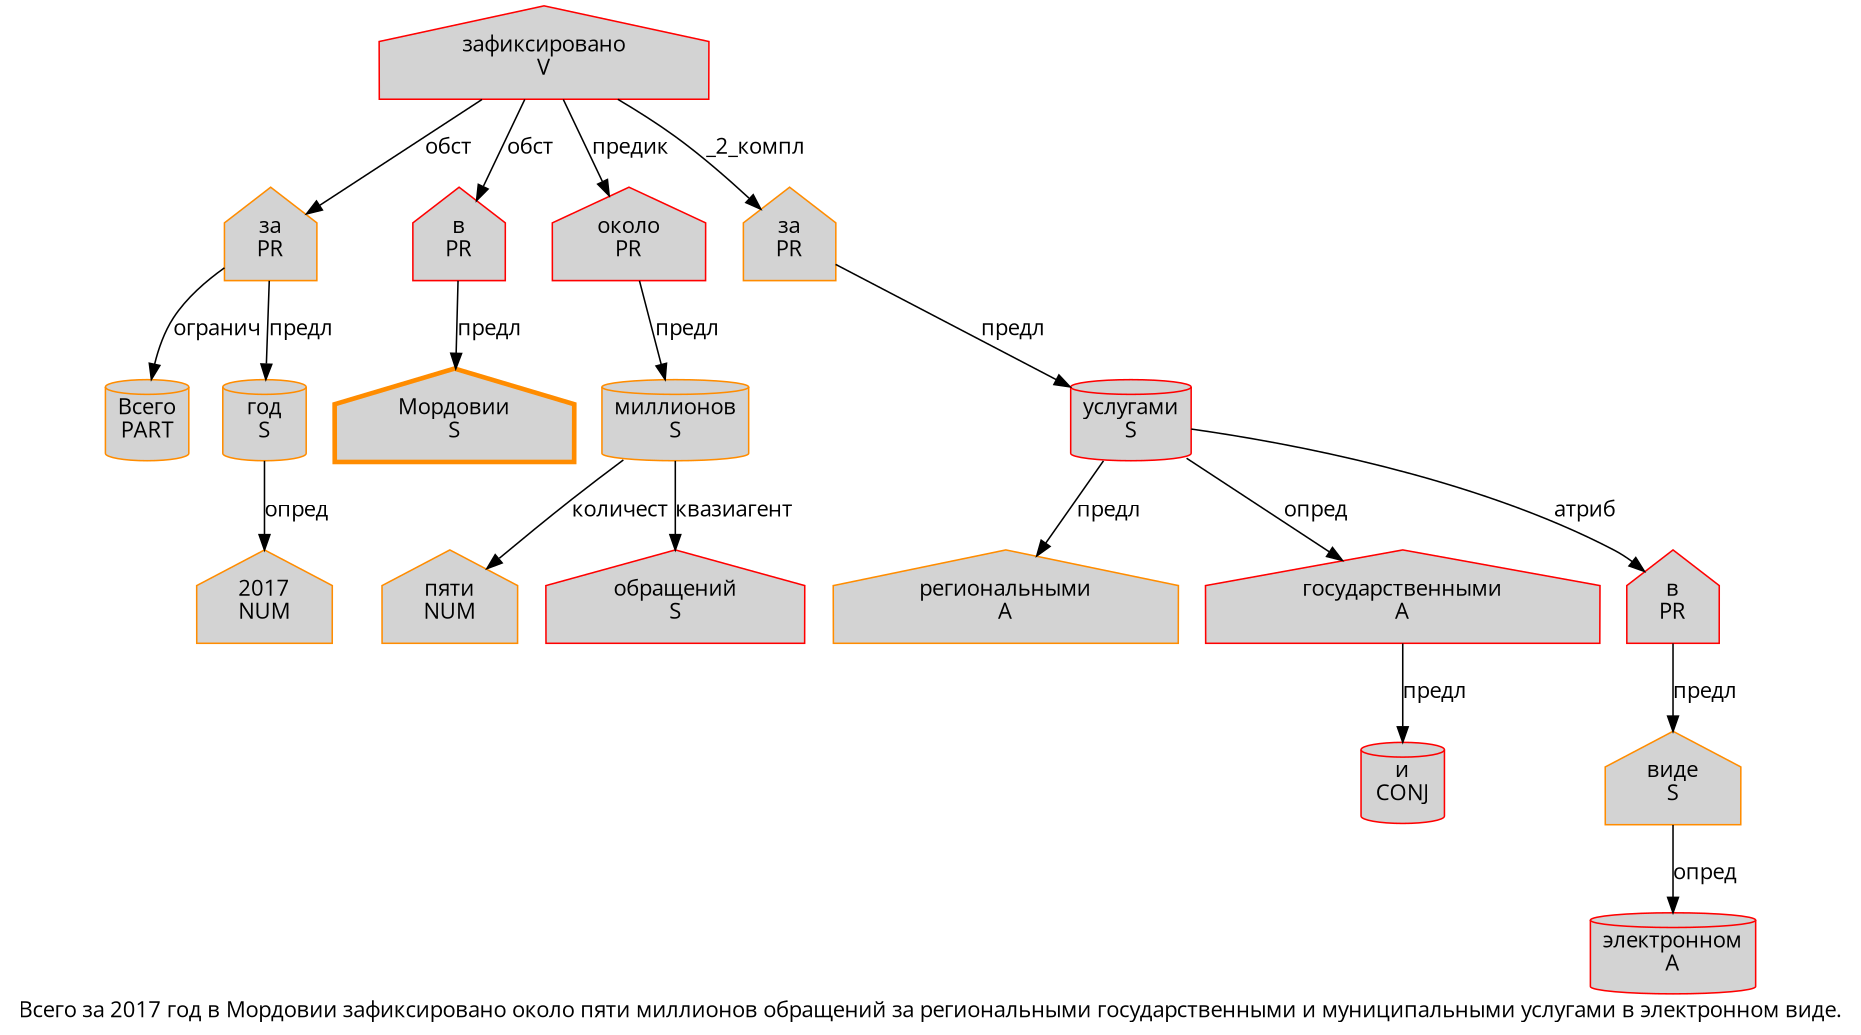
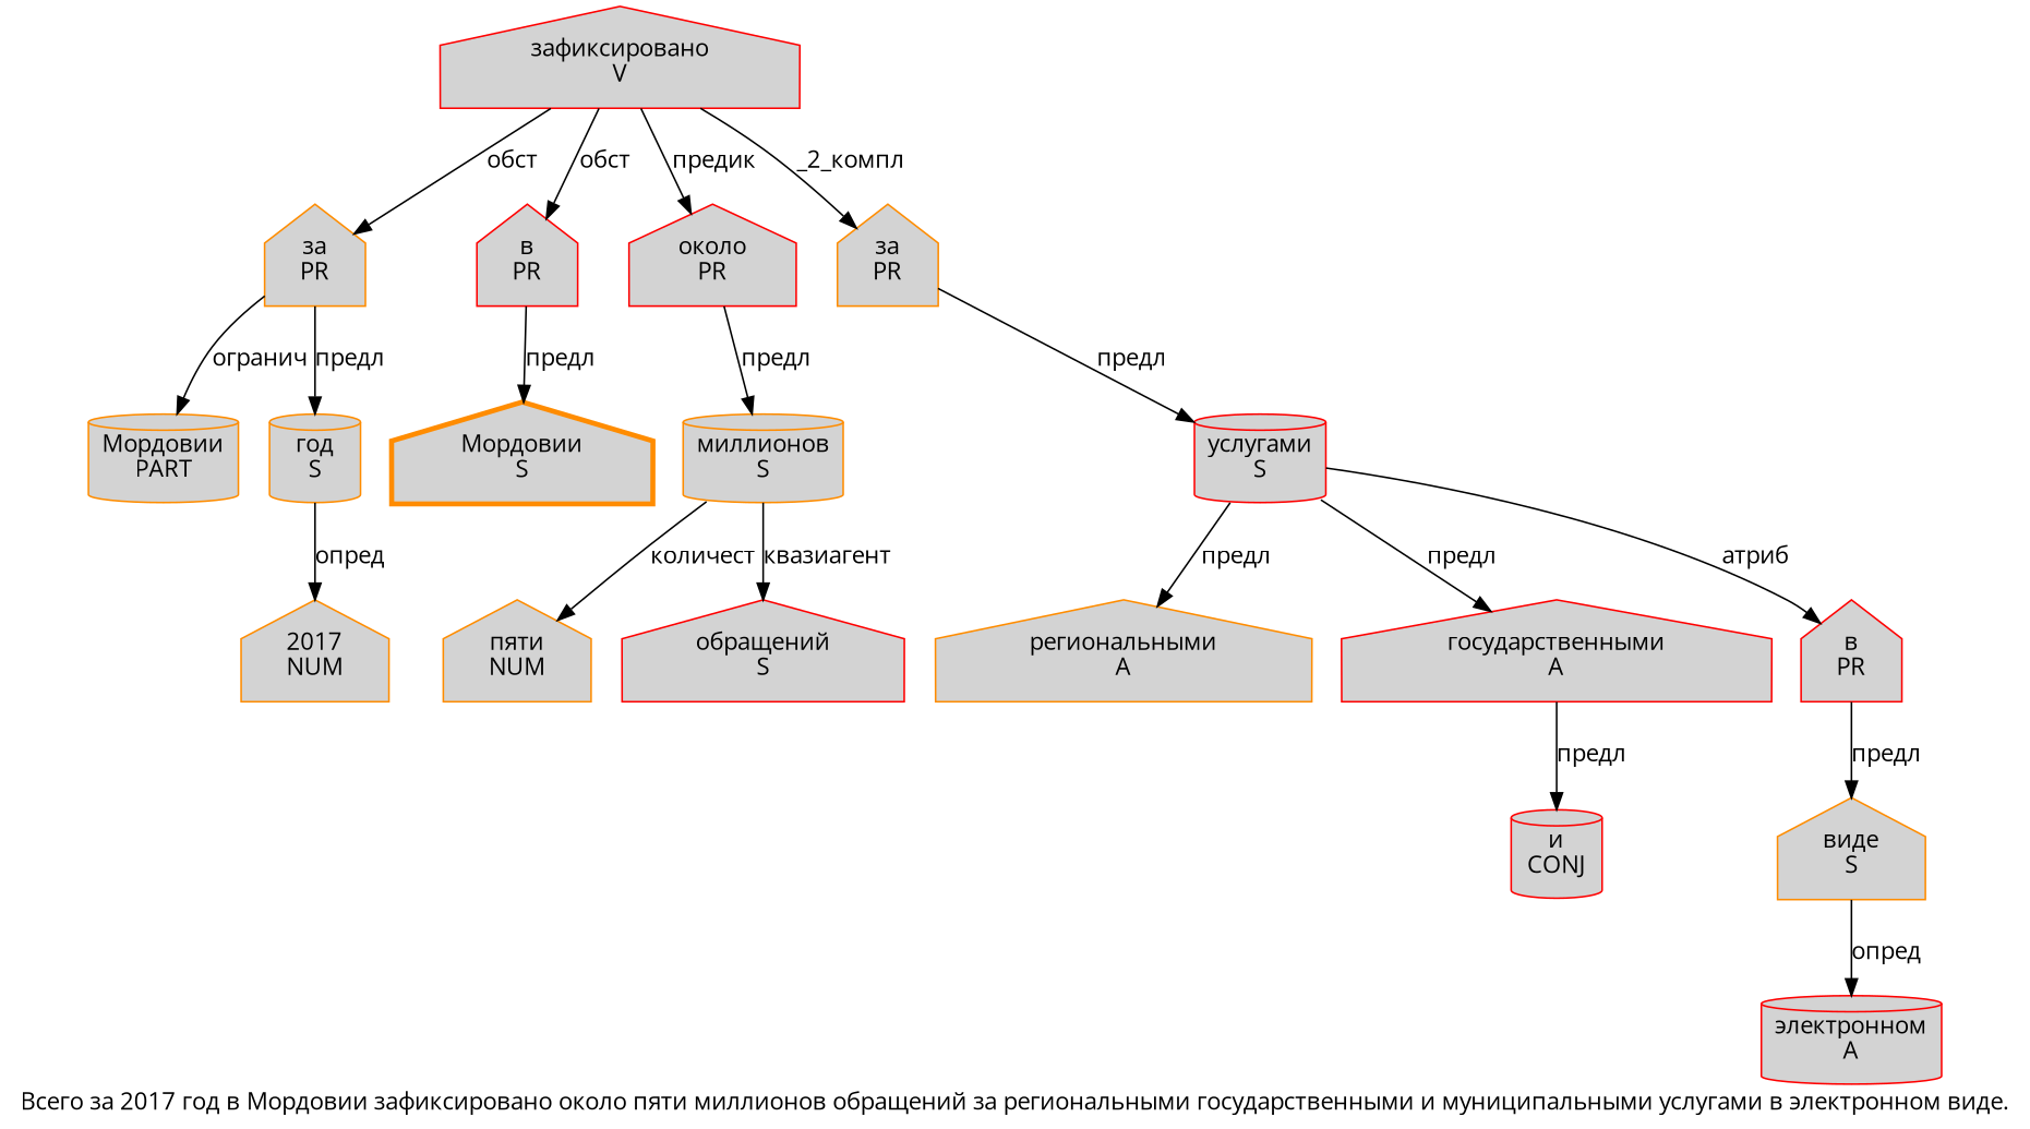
  digraph {
    fontname="Open Sans"
    label="Всего за 2017 год в Мордовии зафиксировано около пяти миллионов обращений за региональными государственными и муниципальными услугами в электронном виде."
    node [color=darkorange fillcolor=lightgray fontname="Open Sans" penwidth=1 shape=house style=filled]
    edge [fontname="Open Sans"]
-   n1 [label="Всего\nPART" shape=cylinder]
+   n1 [label="Мордовии\nPART" shape=cylinder]
    n2 [label="за\nPR"]
    n3 [label="год\nS" shape=cylinder]
    n4 [label="2017\nNUM"]
    n5 [color=red label="в\nPR"]
    n6 [label="Мордовии\nS" penwidth=3]
    n7 [color=red label="зафиксировано\nV"]
    n8 [color=red label="около\nPR"]
    n9 [label="за\nPR"]
    n10 [label="миллионов\nS" shape=cylinder]
    n11 [color=red label="услугами\nS" shape=cylinder]
    n12 [label="пяти\nNUM"]
    n13 [color=red label="обращений\nS"]
    n14 [label="региональными\nA"]
    n15 [color=red label="государственными\nA"]
    n16 [color=red label="в\nPR"]
    n17 [color=red label="и\nCONJ" shape=cylinder]
    n18 [label="виде\nS"]
    n19 [color=red label="электронном\nA" shape=cylinder]
    n2 -> n1 [label="огранич"]
    n2 -> n3 [label="предл"]
    n3 -> n4 [label="опред"]
    n5 -> n6 [label="предл"]
    n7 -> n2 [label="обст"]
    n7 -> n5 [label="обст"]
    n7 -> n8 [label="предик"]
    n7 -> n9 [label="_2_компл"]
    n8 -> n10 [label="предл"]
    n9 -> n11 [label="предл"]
    n10 -> n12 [label="количест"]
    n10 -> n13 [label="квазиагент"]
    n11 -> n14 [label="предл"]
-   n11 -> n15 [label="опред"]
+   n11 -> n15 [label="предл"]
    n11 -> n16 [label="атриб"]
    n15 -> n17 [label="предл"]
    n16 -> n18 [label="предл"]
    n18 -> n19 [label="опред"]
  }
